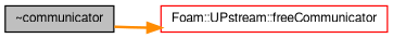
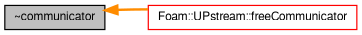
  digraph {
    rankdir=LR
    node [fontname=FreeSans fontsize=10 shape=record]
    n1 [color=black fillcolor=grey75 fontcolor=black height=0.2 label="~communicator" style=filled width=0.4]
    n2 [color=red height=0.2 label="Foam::UPstream::freeCommunicator" width=0.4]
-   n1 -> n2 [color=darkorange fontname=FreeSans fontsize=10 labelfontname=FreeSans labelfontsize=10 style=bold arrowhead=normal]
+   n2 -> n1 [color=darkorange fontname=FreeSans fontsize=10 labelfontname=FreeSans labelfontsize=10 style=bold arrowhead=normal]
  }
